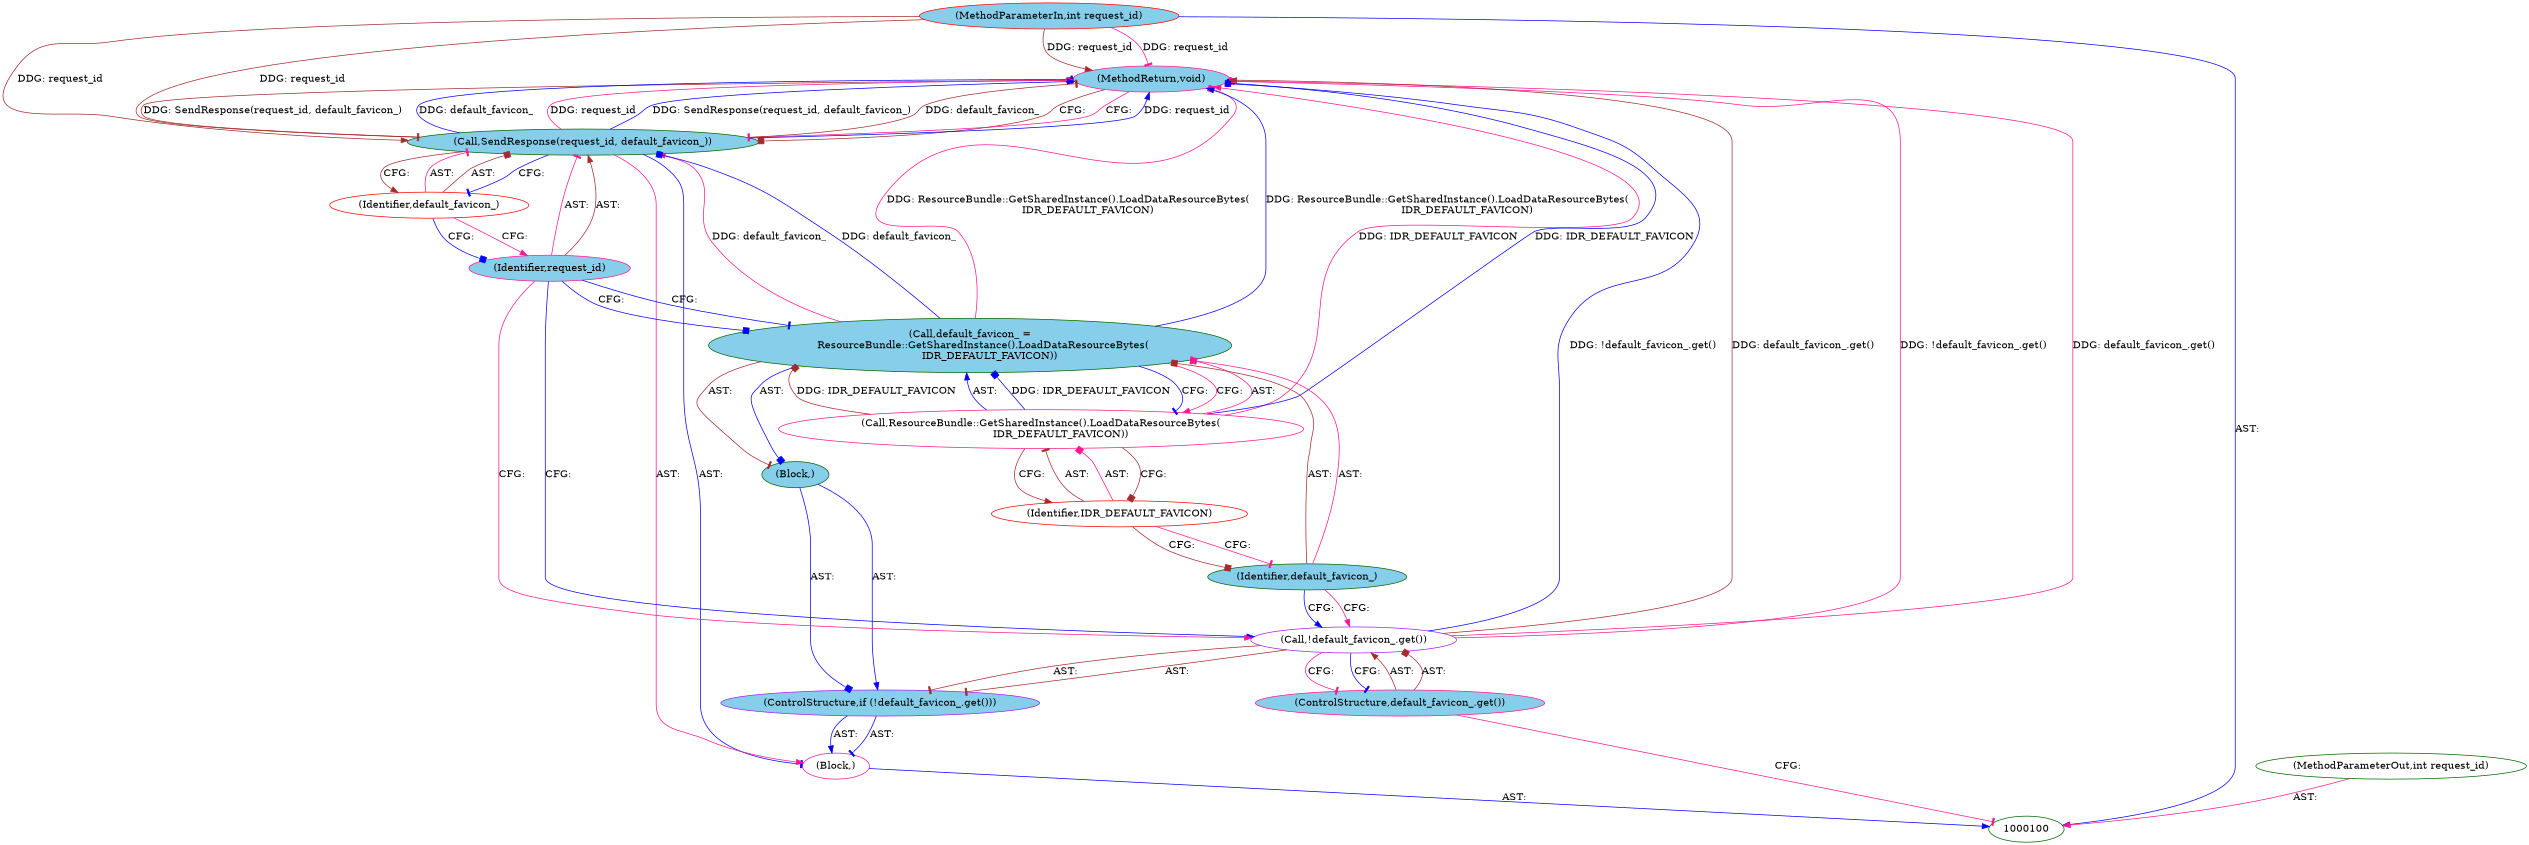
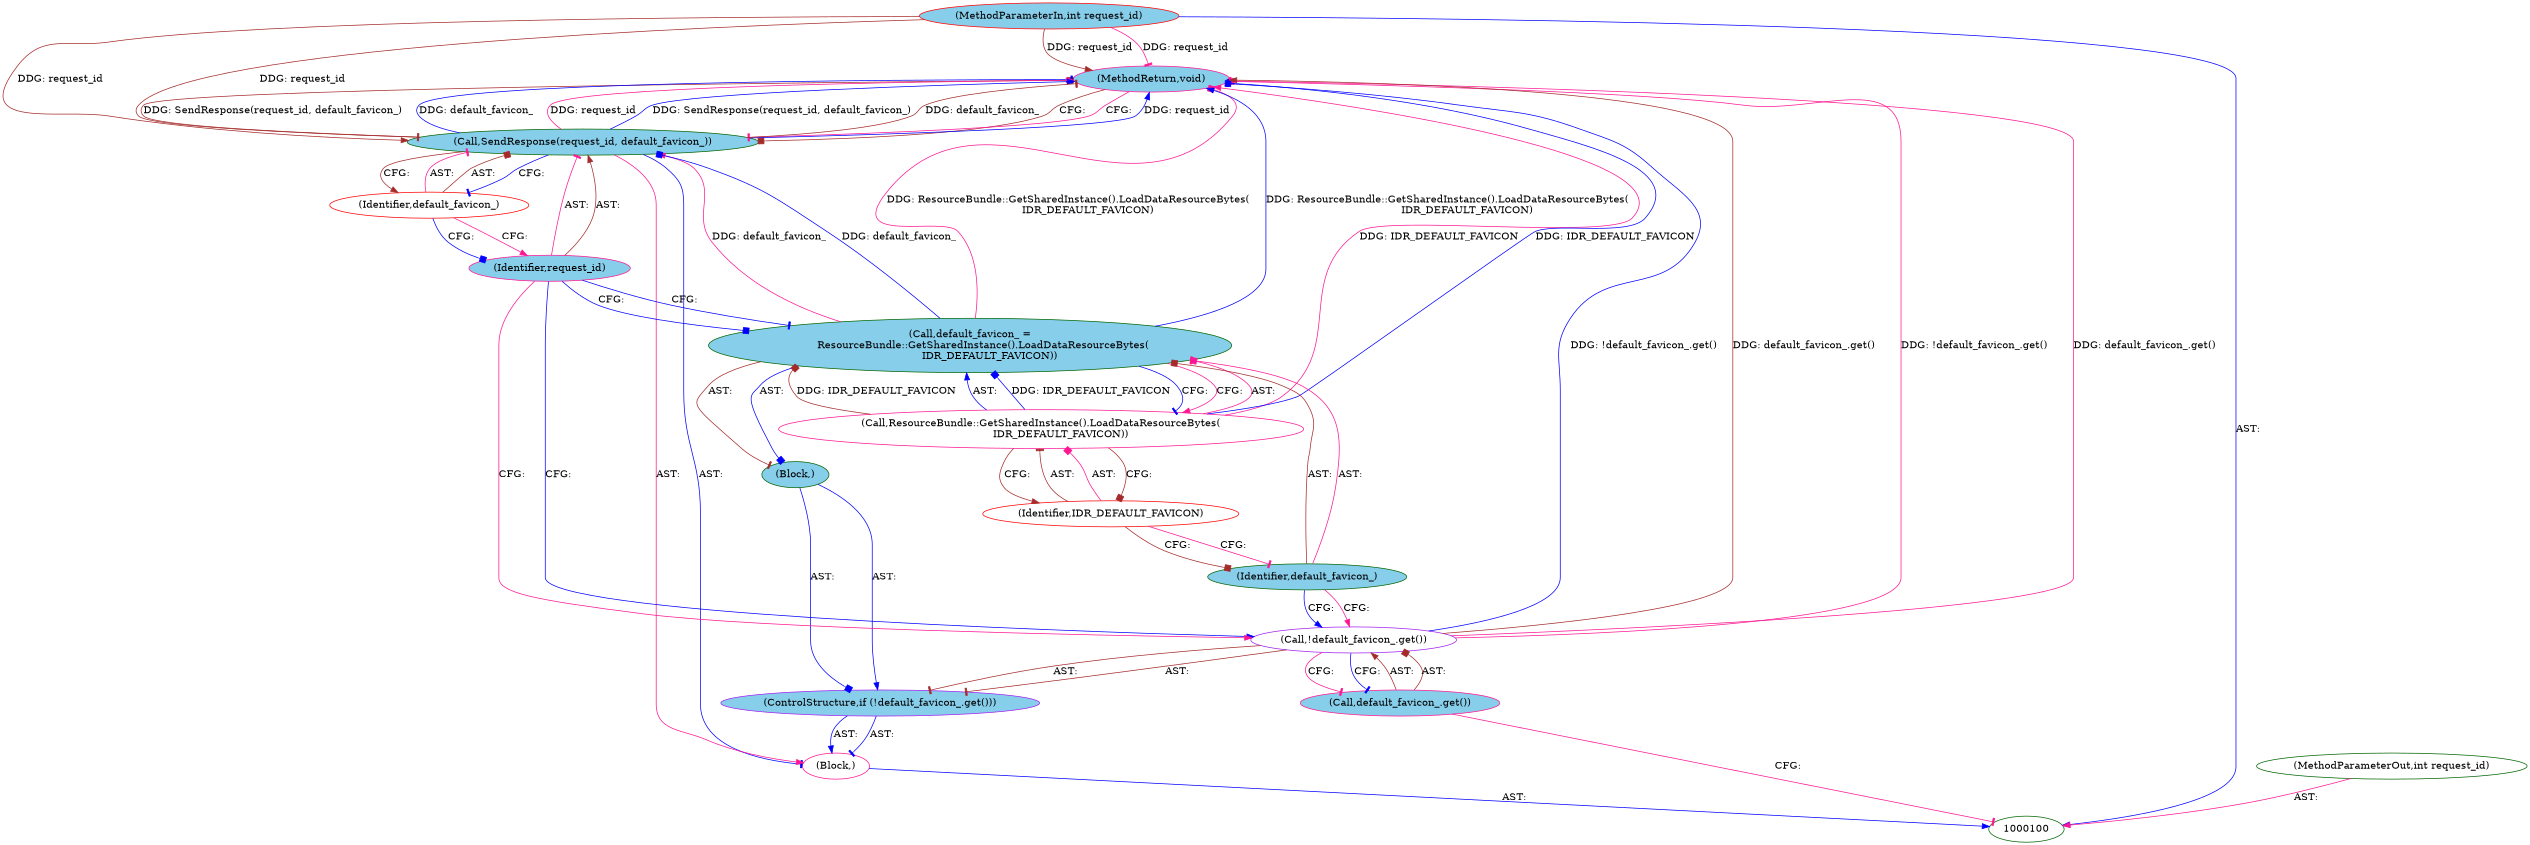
  digraph {
    node [color=darkgreen fillcolor=skyblue style=filled]
    edge [arrowhead=normal color=blue]
    n1 [color=deeppink label="(MethodReturn,void)"]
    n2 [label="(Call,SendResponse(request_id, default_favicon_))"]
    n3 [color=deeppink fillcolor=white label="(Block,)"]
    n4 [color=red fillcolor=white label="(Identifier,default_favicon_)"]
    1000100 [fillcolor=white]
    n6 [color=red label="(MethodParameterIn,int request_id)"]
    n7 [fillcolor=white label="(MethodParameterOut,int request_id)"]
    n8 [color=purple label="(ControlStructure,if (!default_favicon_.get()))"]
    n9 [label="(Block,)"]
    n10 [color=purple fillcolor=white label="(Call,!default_favicon_.get())"]
-   n11 [color=deeppink label="(ControlStructure,default_favicon_.get())"]
+   n11 [color=deeppink label="(Call,default_favicon_.get())"]
    n12 [label="(Call,default_favicon_ =\n        ResourceBundle::GetSharedInstance().LoadDataResourceBytes(\n            IDR_DEFAULT_FAVICON))"]
    n13 [color=deeppink fillcolor=white label="(Call,ResourceBundle::GetSharedInstance().LoadDataResourceBytes(\n            IDR_DEFAULT_FAVICON))"]
    n14 [color=red fillcolor=white label="(Identifier,IDR_DEFAULT_FAVICON)"]
    n15 [label="(Identifier,default_favicon_)"]
    n16 [color=deeppink label="(Identifier,request_id)"]
    n1 -> n2 [arrowhead=box color=brown label="CFG: "]
    n1 -> n2 [arrowhead=tee color=deeppink label="CFG: "]
    n2 -> n1 [label="DDG: request_id"]
    n2 -> n1 [arrowhead=box color=brown label="DDG: SendResponse(request_id, default_favicon_)"]
    n2 -> n1 [arrowhead=tee label="DDG: default_favicon_"]
    n2 -> n1 [color=deeppink label="DDG: request_id"]
    n2 -> n1 [label="DDG: SendResponse(request_id, default_favicon_)"]
    n2 -> n1 [arrowhead=tee color=brown label="DDG: default_favicon_"]
    n2 -> n3 [arrowhead=tee label="AST: "]
    n2 -> n3 [color=deeppink label="AST: "]
    n2 -> n4 [arrowhead=tee label="CFG: "]
    n2 -> n4 [color=brown label="CFG: "]
    n3 -> 1000100 [label="AST: "]
    n4 -> n2 [arrowhead=tee color=deeppink label="AST: "]
    n4 -> n2 [arrowhead=box color=brown label="AST: "]
    n4 -> n16 [color=deeppink label="CFG: "]
    n4 -> n16 [arrowhead=box label="CFG: "]
    n6 -> n1 [arrowhead=tee color=deeppink label="DDG: request_id"]
    n6 -> n1 [color=brown label="DDG: request_id"]
    n6 -> n2 [color=brown label="DDG: request_id"]
    n6 -> n2 [arrowhead=tee color=brown label="DDG: request_id"]
    n6 -> 1000100 [label="AST: "]
    n7 -> 1000100 [color=deeppink label="AST: "]
    n8 -> n3 [arrowhead=tee label="AST: "]
    n8 -> n3 [label="AST: "]
    n9 -> n8 [arrowhead=box label="AST: "]
    n9 -> n8 [label="AST: "]
    n10 -> n1 [arrowhead=box color=deeppink label="DDG: !default_favicon_.get()"]
    n10 -> n1 [arrowhead=tee color=deeppink label="DDG: default_favicon_.get()"]
    n10 -> n1 [arrowhead=box label="DDG: !default_favicon_.get()"]
    n10 -> n1 [color=brown label="DDG: default_favicon_.get()"]
    n10 -> n8 [arrowhead=tee color=brown label="AST: "]
    n10 -> n8 [arrowhead=tee color=brown label="AST: "]
    n10 -> n11 [arrowhead=tee color=deeppink label="CFG: "]
    n10 -> n11 [arrowhead=tee label="CFG: "]
    n11 -> 1000100 [arrowhead=tee color=deeppink label="CFG: "]
    n11 -> n10 [color=brown label="AST: "]
    n11 -> n10 [arrowhead=box color=brown label="AST: "]
    n12 -> n1 [arrowhead=box color=deeppink label="DDG: ResourceBundle::GetSharedInstance().LoadDataResourceBytes(\n            IDR_DEFAULT_FAVICON)"]
    n12 -> n1 [label="DDG: ResourceBundle::GetSharedInstance().LoadDataResourceBytes(\n            IDR_DEFAULT_FAVICON)"]
    n12 -> n2 [color=deeppink label="DDG: default_favicon_"]
    n12 -> n2 [arrowhead=box label="DDG: default_favicon_"]
    n12 -> n9 [arrowhead=tee color=brown label="AST: "]
    n12 -> n9 [arrowhead=box label="AST: "]
    n12 -> n13 [arrowhead=tee label="CFG: "]
    n12 -> n13 [color=deeppink label="CFG: "]
    n13 -> n1 [color=deeppink label="DDG: IDR_DEFAULT_FAVICON"]
    n13 -> n1 [arrowhead=tee label="DDG: IDR_DEFAULT_FAVICON"]
    n13 -> n12 [arrowhead=box color=deeppink label="AST: "]
    n13 -> n12 [arrowhead=box color=brown label="DDG: IDR_DEFAULT_FAVICON"]
    n13 -> n12 [label="AST: "]
    n13 -> n12 [arrowhead=box label="DDG: IDR_DEFAULT_FAVICON"]
    n13 -> n14 [arrowhead=box color=brown label="CFG: "]
    n13 -> n14 [color=brown label="CFG: "]
    n14 -> n13 [arrowhead=tee color=brown label="AST: "]
    n14 -> n13 [arrowhead=box color=deeppink label="AST: "]
    n14 -> n15 [arrowhead=tee color=deeppink label="CFG: "]
    n14 -> n15 [arrowhead=box color=brown label="CFG: "]
    n15 -> n10 [label="CFG: "]
    n15 -> n10 [color=deeppink label="CFG: "]
    n15 -> n12 [arrowhead=box color=brown label="AST: "]
    n15 -> n12 [arrowhead=tee color=deeppink label="AST: "]
    n16 -> n2 [arrowhead=tee color=deeppink label="AST: "]
    n16 -> n2 [color=brown label="AST: "]
    n16 -> n10 [label="CFG: "]
    n16 -> n10 [color=deeppink label="CFG: "]
    n16 -> n12 [arrowhead=tee label="CFG: "]
    n16 -> n12 [arrowhead=box label="CFG: "]
  }
